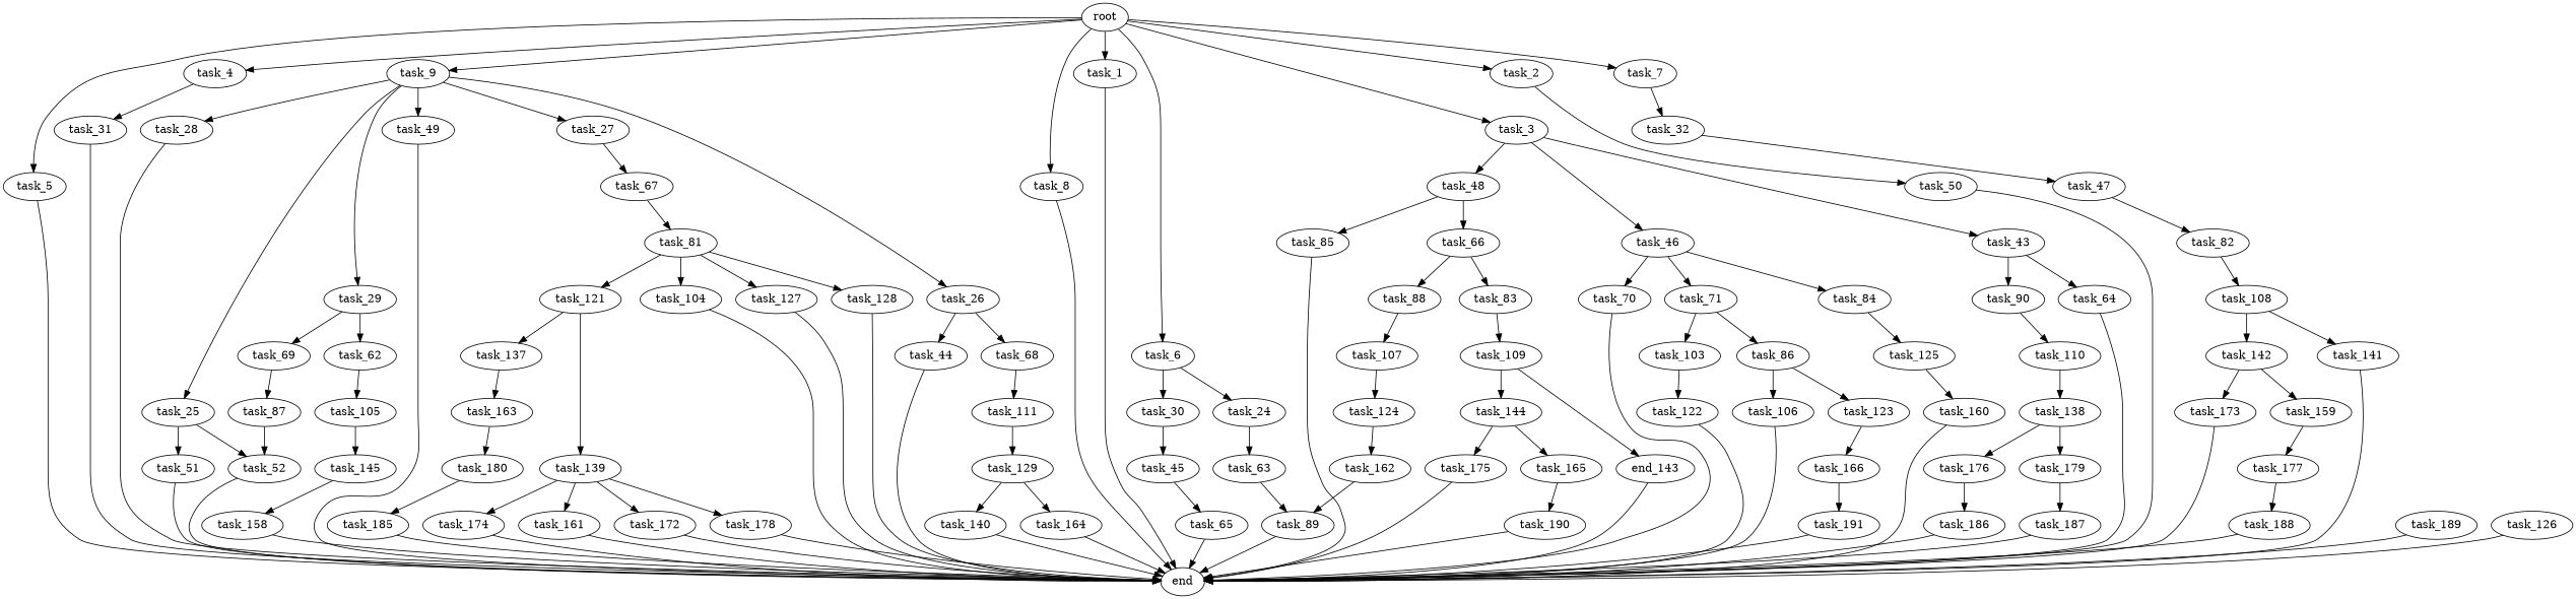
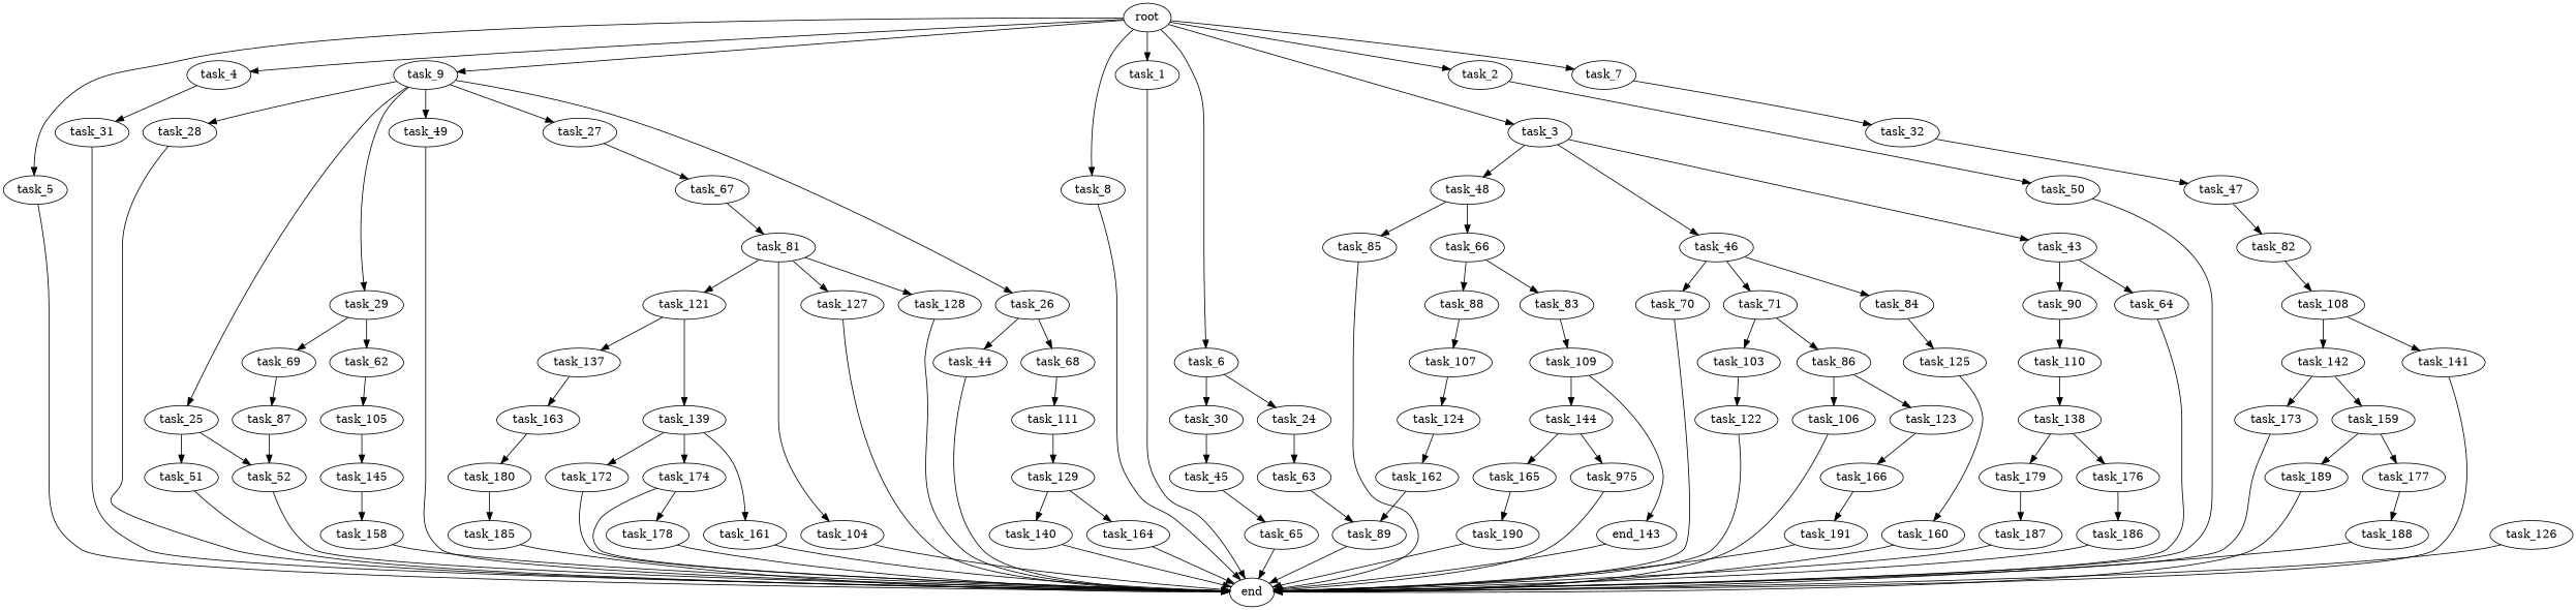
  digraph {
    task_129
    task_140
    task_164
    end
    task_27
    task_67
    task_81
    task_68
    task_111
    task_50
    task_185
    task_187
    task_5
    task_4
    task_31
    task_121
    task_139
    task_137
    task_174
    task_161
    task_172
    task_178
    task_163
    task_84
    task_125
    task_160
    task_104
    task_127
    task_128
    task_90
    task_110
    task_138
    task_190
    n34 [label=end_143]
    task_26
    task_44
    task_64
    task_103
    task_122
    task_141
    task_51
    task_28
    task_88
    task_107
    task_124
    task_82
    task_108
    task_142
    task_9
    task_25
    task_29
    task_49
    task_52
    task_69
    task_62
    task_105
    task_145
    task_158
    task_173
    task_159
    task_177
    task_189
    task_8
    task_86
    task_106
    task_123
    task_166
    task_179
    task_191
    task_83
    task_109
    task_144
    task_1
    task_188
    task_24
    task_63
    task_89
    task_85
    task_186
    task_43
    task_6
    task_30
    task_45
    task_3
    task_48
    task_46
    task_66
    task_70
    task_71
    task_165
-   task_175
+   task_175 [label=task_975]
    task_87
    task_176
    task_180
    task_162
    task_65
    task_32
    task_47
    task_2
    task_126
    task_7
    root
    task_129 -> task_140
    task_129 -> task_164
    task_140 -> end
    task_164 -> end
    task_27 -> task_67
    task_67 -> task_81
    task_81 -> task_121
    task_81 -> task_104
    task_81 -> task_127
    task_81 -> task_128
    task_68 -> task_111
    task_111 -> task_129
    task_50 -> end
    task_185 -> end
    task_187 -> end
    task_5 -> end
    task_4 -> task_31
    task_31 -> end
    task_121 -> task_139
    task_121 -> task_137
    task_139 -> task_174
    task_139 -> task_161
    task_139 -> task_172
-   task_139 -> task_178
+   task_174 -> task_178
    task_137 -> task_163
    task_174 -> end
    task_161 -> end
    task_172 -> end
    task_178 -> end
    task_163 -> task_180
    task_84 -> task_125
    task_125 -> task_160
    task_160 -> end
    task_104 -> end
    task_127 -> end
    task_128 -> end
    task_90 -> task_110
    task_110 -> task_138
    task_138 -> task_179
    task_138 -> task_176
    task_190 -> end
    n34 -> end
    task_26 -> task_68
    task_26 -> task_44
    task_44 -> end
    task_64 -> end
    task_103 -> task_122
    task_122 -> end
    task_141 -> end
    task_51 -> end
    task_28 -> end
    task_88 -> task_107
    task_107 -> task_124
    task_124 -> task_162
    task_82 -> task_108
    task_108 -> task_141
    task_108 -> task_142
    task_142 -> task_173
    task_142 -> task_159
    task_9 -> task_27
    task_9 -> task_26
    task_9 -> task_28
    task_9 -> task_25
    task_9 -> task_29
    task_9 -> task_49
    task_25 -> task_51
    task_25 -> task_52
    task_29 -> task_69
    task_29 -> task_62
    task_49 -> end
    task_52 -> end
    task_69 -> task_87
    task_62 -> task_105
    task_105 -> task_145
    task_145 -> task_158
    task_158 -> end
    task_173 -> end
    task_159 -> task_177
+   task_159 -> task_189
    task_177 -> task_188
    task_189 -> end
    task_8 -> end
    task_86 -> task_106
    task_86 -> task_123
    task_106 -> end
    task_123 -> task_166
    task_166 -> task_191
    task_179 -> task_187
    task_191 -> end
    task_83 -> task_109
    task_109 -> n34
    task_109 -> task_144
    task_144 -> task_165
    task_144 -> task_175
    task_1 -> end
    task_188 -> end
    task_24 -> task_63
    task_63 -> task_89
    task_89 -> end
    task_85 -> end
    task_186 -> end
    task_43 -> task_90
    task_43 -> task_64
    task_6 -> task_24
    task_6 -> task_30
    task_30 -> task_45
    task_45 -> task_65
    task_3 -> task_43
    task_3 -> task_48
    task_3 -> task_46
    task_48 -> task_85
    task_48 -> task_66
    task_46 -> task_84
    task_46 -> task_70
    task_46 -> task_71
    task_66 -> task_88
    task_66 -> task_83
    task_70 -> end
    task_71 -> task_103
    task_71 -> task_86
    task_165 -> task_190
    task_175 -> end
    task_87 -> task_52
    task_176 -> task_186
    task_180 -> task_185
    task_162 -> task_89
    task_65 -> end
    task_32 -> task_47
    task_47 -> task_82
    task_2 -> task_50
    task_126 -> end
    task_7 -> task_32
    root -> task_5
    root -> task_4
    root -> task_9
    root -> task_8
    root -> task_1
    root -> task_6
    root -> task_3
    root -> task_2
    root -> task_7
  }
